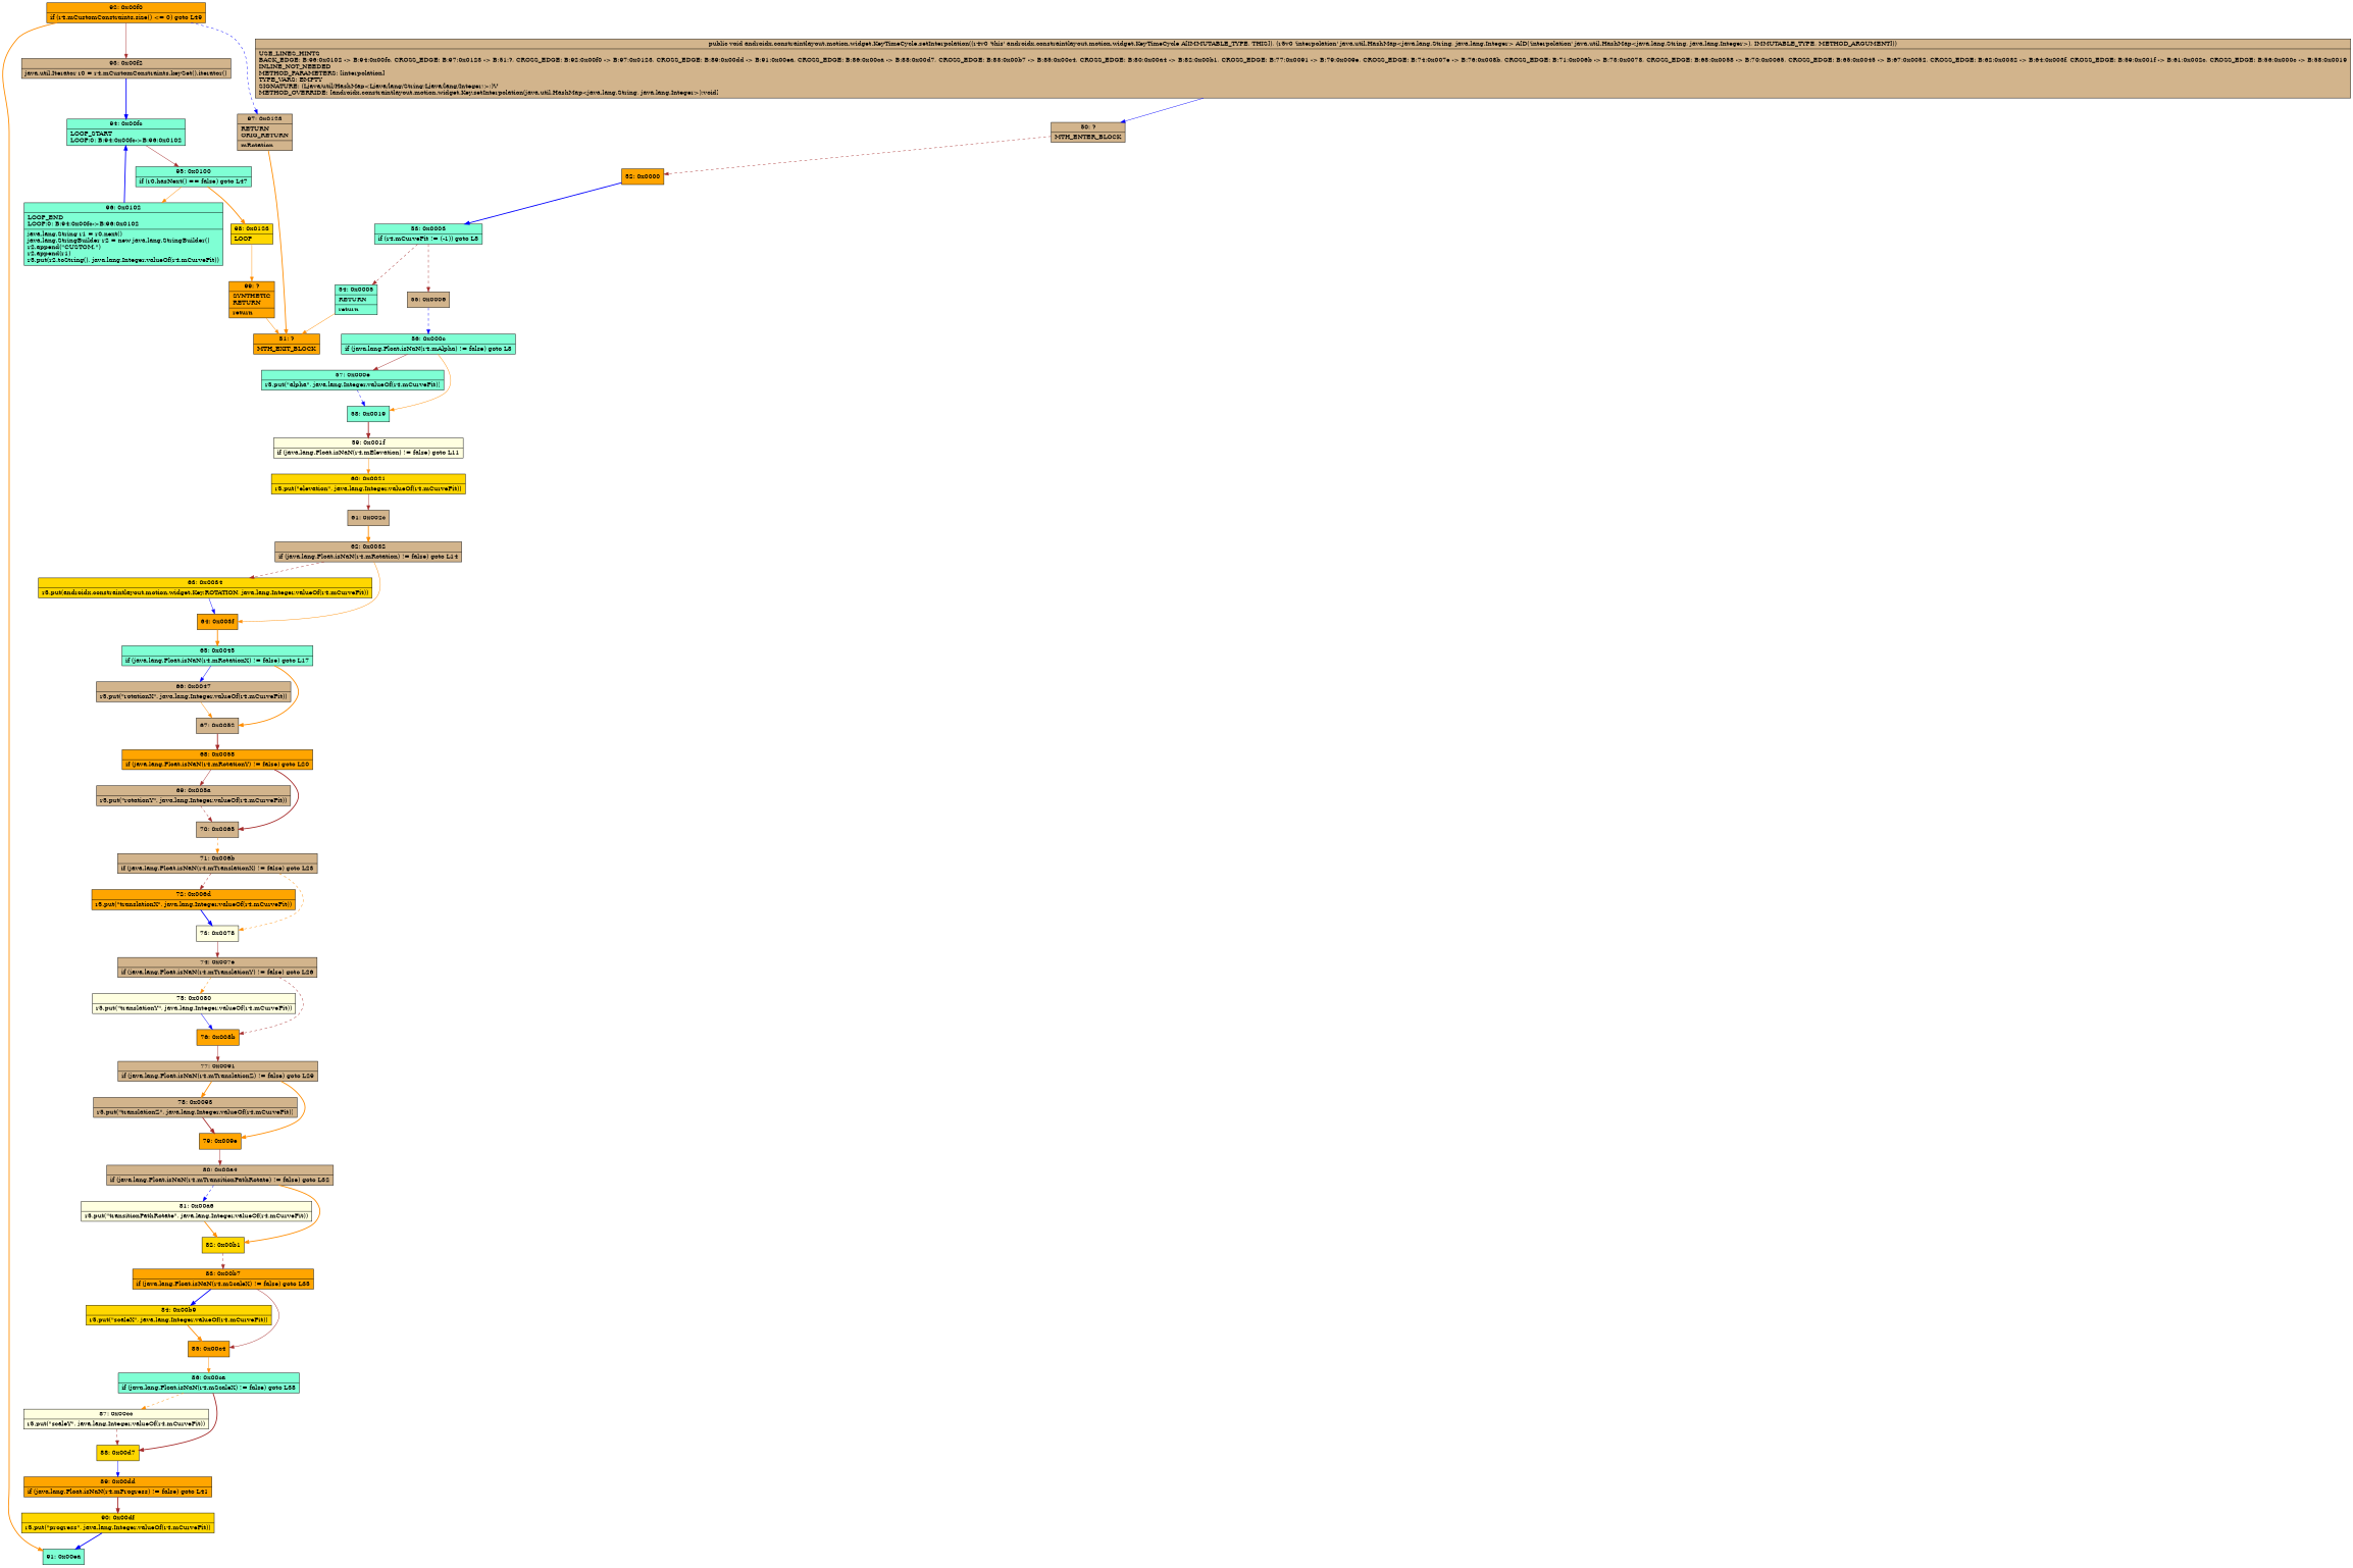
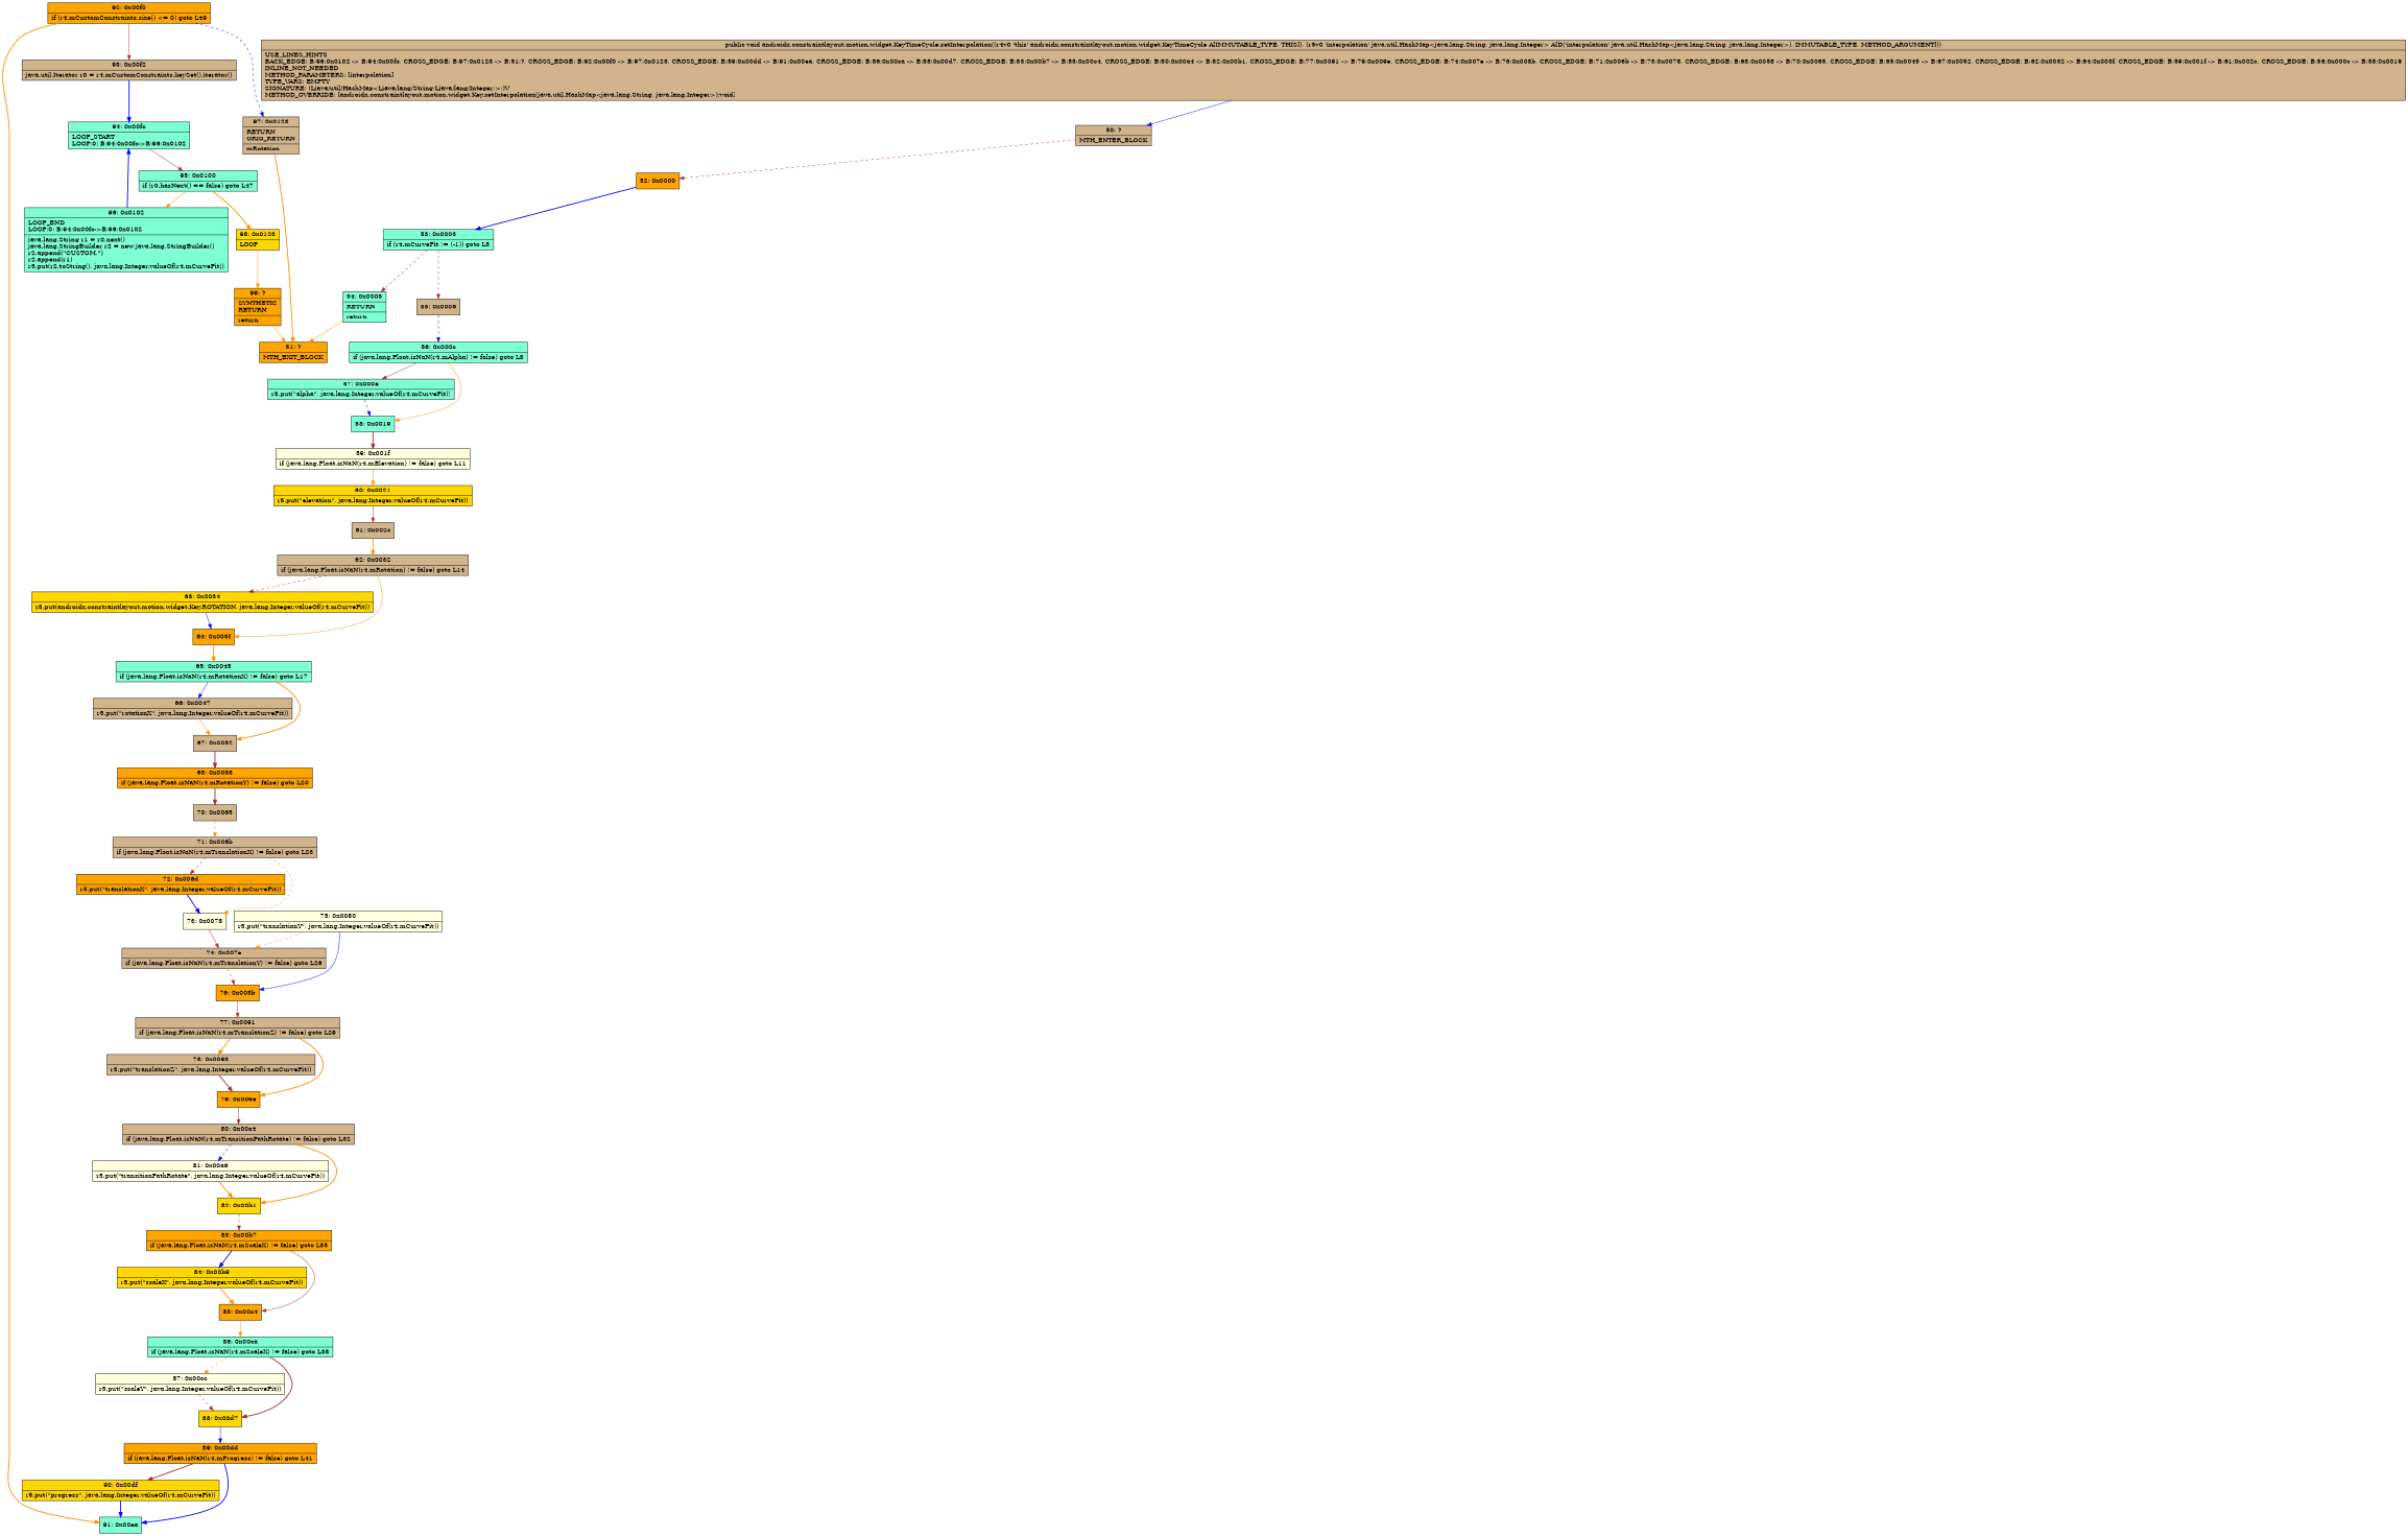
  digraph {
    node [fillcolor=tan shape=record style=filled]
    edge [color=brown style=bold]
    n1 [label="{50\:\ ?|MTH_ENTER_BLOCK\l}"]
    n2 [fillcolor=orange label="{52\:\ 0x0000}"]
    n3 [fillcolor=aquamarine label="{53\:\ 0x0003|if (r4.mCurveFit != (\-1)) goto L5\l}"]
    n4 [fillcolor=aquamarine label="{54\:\ 0x0005|RETURN\l|return\l}"]
    n5 [label="{55\:\ 0x0006}"]
    n6 [fillcolor=orange label="{51\:\ ?|MTH_EXIT_BLOCK\l}"]
    n7 [fillcolor=aquamarine label="{56\:\ 0x000c|if (java.lang.Float.isNaN(r4.mAlpha) != false) goto L8\l}"]
    n8 [fillcolor=aquamarine label="{57\:\ 0x000e|r5.put(\"alpha\", java.lang.Integer.valueOf(r4.mCurveFit))\l}"]
    n9 [fillcolor=aquamarine label="{58\:\ 0x0019}"]
    n10 [fillcolor=lightyellow label="{59\:\ 0x001f|if (java.lang.Float.isNaN(r4.mElevation) != false) goto L11\l}"]
    n11 [fillcolor=gold label="{60\:\ 0x0021|r5.put(\"elevation\", java.lang.Integer.valueOf(r4.mCurveFit))\l}"]
    n12 [label="{61\:\ 0x002c}"]
    n13 [label="{62\:\ 0x0032|if (java.lang.Float.isNaN(r4.mRotation) != false) goto L14\l}"]
    n14 [fillcolor=gold label="{63\:\ 0x0034|r5.put(androidx.constraintlayout.motion.widget.Key.ROTATION, java.lang.Integer.valueOf(r4.mCurveFit))\l}"]
    n15 [fillcolor=orange label="{64\:\ 0x003f}"]
    n16 [fillcolor=aquamarine label="{65\:\ 0x0045|if (java.lang.Float.isNaN(r4.mRotationX) != false) goto L17\l}"]
    n17 [label="{66\:\ 0x0047|r5.put(\"rotationX\", java.lang.Integer.valueOf(r4.mCurveFit))\l}"]
    n18 [label="{67\:\ 0x0052}"]
    n19 [fillcolor=orange label="{68\:\ 0x0058|if (java.lang.Float.isNaN(r4.mRotationY) != false) goto L20\l}"]
-   n20 [label="{69\:\ 0x005a|r5.put(\"rotationY\", java.lang.Integer.valueOf(r4.mCurveFit))\l}"]
    n21 [label="{70\:\ 0x0065}"]
    n22 [label="{71\:\ 0x006b|if (java.lang.Float.isNaN(r4.mTranslationX) != false) goto L23\l}"]
    n23 [fillcolor=orange label="{72\:\ 0x006d|r5.put(\"translationX\", java.lang.Integer.valueOf(r4.mCurveFit))\l}"]
    n24 [fillcolor=lightyellow label="{73\:\ 0x0078}"]
    n25 [label="{74\:\ 0x007e|if (java.lang.Float.isNaN(r4.mTranslationY) != false) goto L26\l}"]
    n26 [fillcolor=lightyellow label="{75\:\ 0x0080|r5.put(\"translationY\", java.lang.Integer.valueOf(r4.mCurveFit))\l}"]
    n27 [fillcolor=orange label="{76\:\ 0x008b}"]
    n28 [label="{77\:\ 0x0091|if (java.lang.Float.isNaN(r4.mTranslationZ) != false) goto L29\l}"]
    n29 [label="{78\:\ 0x0093|r5.put(\"translationZ\", java.lang.Integer.valueOf(r4.mCurveFit))\l}"]
    n30 [fillcolor=orange label="{79\:\ 0x009e}"]
    n31 [label="{80\:\ 0x00a4|if (java.lang.Float.isNaN(r4.mTransitionPathRotate) != false) goto L32\l}"]
    n32 [fillcolor=lightyellow label="{81\:\ 0x00a6|r5.put(\"transitionPathRotate\", java.lang.Integer.valueOf(r4.mCurveFit))\l}"]
    n33 [fillcolor=gold label="{82\:\ 0x00b1}"]
    n34 [fillcolor=orange label="{83\:\ 0x00b7|if (java.lang.Float.isNaN(r4.mScaleX) != false) goto L35\l}"]
    n35 [fillcolor=gold label="{84\:\ 0x00b9|r5.put(\"scaleX\", java.lang.Integer.valueOf(r4.mCurveFit))\l}"]
    n36 [fillcolor=orange label="{85\:\ 0x00c4}"]
    n37 [fillcolor=aquamarine label="{86\:\ 0x00ca|if (java.lang.Float.isNaN(r4.mScaleX) != false) goto L38\l}"]
    n38 [fillcolor=lightyellow label="{87\:\ 0x00cc|r5.put(\"scaleY\", java.lang.Integer.valueOf(r4.mCurveFit))\l}"]
    n39 [fillcolor=gold label="{88\:\ 0x00d7}"]
    n40 [fillcolor=orange label="{89\:\ 0x00dd|if (java.lang.Float.isNaN(r4.mProgress) != false) goto L41\l}"]
    n41 [fillcolor=gold label="{90\:\ 0x00df|r5.put(\"progress\", java.lang.Integer.valueOf(r4.mCurveFit))\l}"]
    n42 [fillcolor=aquamarine label="{91\:\ 0x00ea}"]
    n43 [fillcolor=orange label="{92\:\ 0x00f0|if (r4.mCustomConstraints.size() \<= 0) goto L49\l}"]
    n44 [label="{93\:\ 0x00f2|java.util.Iterator r0 = r4.mCustomConstraints.keySet().iterator()\l}"]
    n45 [label="{97\:\ 0x0123|RETURN\lORIG_RETURN\l|mRotation\l}"]
    n46 [fillcolor=aquamarine label="{94\:\ 0x00fc|LOOP_START\lLOOP:0: B:94:0x00fc\-\>B:96:0x0102\l}"]
    n47 [fillcolor=aquamarine label="{95\:\ 0x0100|if (r0.hasNext() == false) goto L47\l}"]
    n48 [fillcolor=aquamarine label="{96\:\ 0x0102|LOOP_END\lLOOP:0: B:94:0x00fc\-\>B:96:0x0102\l|java.lang.String r1 = r0.next()\ljava.lang.StringBuilder r2 = new java.lang.StringBuilder()\lr2.append(\"CUSTOM,\")\lr2.append(r1)\lr5.put(r2.toString(), java.lang.Integer.valueOf(r4.mCurveFit))\l}"]
    n49 [fillcolor=gold label="{98\:\ 0x0123|LOOP\l}"]
    n50 [fillcolor=orange label="{99\:\ ?|SYNTHETIC\lRETURN\l|return\l}"]
    n51 [label="{public void androidx.constraintlayout.motion.widget.KeyTimeCycle.setInterpolation((r4v0 'this' androidx.constraintlayout.motion.widget.KeyTimeCycle A[IMMUTABLE_TYPE, THIS]), (r5v0 'interpolation' java.util.HashMap\<java.lang.String, java.lang.Integer\> A[D('interpolation' java.util.HashMap\<java.lang.String, java.lang.Integer\>), IMMUTABLE_TYPE, METHOD_ARGUMENT]))  | USE_LINES_HINTS\lBACK_EDGE: B:96:0x0102 \-\> B:94:0x00fc, CROSS_EDGE: B:97:0x0123 \-\> B:51:?, CROSS_EDGE: B:92:0x00f0 \-\> B:97:0x0123, CROSS_EDGE: B:89:0x00dd \-\> B:91:0x00ea, CROSS_EDGE: B:86:0x00ca \-\> B:88:0x00d7, CROSS_EDGE: B:83:0x00b7 \-\> B:85:0x00c4, CROSS_EDGE: B:80:0x00a4 \-\> B:82:0x00b1, CROSS_EDGE: B:77:0x0091 \-\> B:79:0x009e, CROSS_EDGE: B:74:0x007e \-\> B:76:0x008b, CROSS_EDGE: B:71:0x006b \-\> B:73:0x0078, CROSS_EDGE: B:68:0x0058 \-\> B:70:0x0065, CROSS_EDGE: B:65:0x0045 \-\> B:67:0x0052, CROSS_EDGE: B:62:0x0032 \-\> B:64:0x003f, CROSS_EDGE: B:59:0x001f \-\> B:61:0x002c, CROSS_EDGE: B:56:0x000c \-\> B:58:0x0019\lINLINE_NOT_NEEDED\lMETHOD_PARAMETERS: [interpolation]\lTYPE_VARS: EMPTY\lSIGNATURE: (Ljava\/util\/HashMap\<Ljava\/lang\/String;Ljava\/lang\/Integer;\>;)V\lMETHOD_OVERRIDE: [androidx.constraintlayout.motion.widget.Key.setInterpolation(java.util.HashMap\<java.lang.String, java.lang.Integer\>):void]\l}"]
    n1 -> n2 [style=dashed]
    n2 -> n3 [color=blue]
    n3 -> n4 [style=dashed]
    n3 -> n5 [style=dashed]
    n4 -> n6 [color=darkorange style=solid]
    n5 -> n7 [color=blue style=dashed]
    n7 -> n8 [style=solid]
    n7 -> n9 [color=darkorange style=solid]
    n8 -> n9 [color=blue style=dashed]
    n9 -> n10
    n10 -> n11 [color=darkorange style=solid]
    n11 -> n12 [style=solid]
    n12 -> n13 [color=darkorange]
    n13 -> n14 [style=dashed]
    n13 -> n15 [color=darkorange style=solid]
    n14 -> n15 [color=blue style=solid]
    n15 -> n16 [color=darkorange]
    n16 -> n17 [color=blue style=solid]
    n16 -> n18 [color=darkorange]
    n17 -> n18 [color=darkorange style=solid]
    n18 -> n19
-   n19 -> n20 [style=solid]
    n19 -> n21
-   n20 -> n21 [style=dashed]
    n21 -> n22 [color=darkorange style=dashed]
    n22 -> n23 [style=dashed]
    n22 -> n24 [color=darkorange style=dashed]
    n23 -> n24 [color=blue]
    n24 -> n25 [style=solid]
-   n25 -> n26 [color=darkorange style=dashed]
+   n26 -> n25 [color=darkorange style=dashed]
    n25 -> n27 [style=dashed]
    n26 -> n27 [color=blue style=solid]
    n27 -> n28 [style=solid]
    n28 -> n29 [color=darkorange]
    n28 -> n30 [color=darkorange]
    n29 -> n30
    n30 -> n31 [style=solid]
    n31 -> n32 [color=blue style=dashed]
    n31 -> n33 [color=darkorange]
    n32 -> n33 [color=darkorange]
    n33 -> n34 [style=dashed]
    n34 -> n35 [color=blue]
    n34 -> n36 [style=solid]
    n35 -> n36 [color=darkorange]
    n36 -> n37 [color=darkorange style=solid]
    n37 -> n38 [color=darkorange style=dashed]
    n37 -> n39
    n38 -> n39 [style=dashed]
    n39 -> n40 [color=blue style=solid]
    n40 -> n41
+   n40 -> n42 [color=blue]
    n41 -> n42 [color=blue]
    n43 -> n42 [color=darkorange]
    n43 -> n44 [style=solid]
    n43 -> n45 [color=blue style=dashed]
    n44 -> n46 [color=blue]
    n45 -> n6 [color=darkorange]
    n46 -> n47 [style=solid]
    n47 -> n48 [color=darkorange style=solid]
    n47 -> n49 [color=darkorange]
    n48 -> n46 [color=blue]
    n49 -> n50 [color=darkorange style=solid]
    n50 -> n6 [color=darkorange style=solid]
    n51 -> n1 [color=blue style=solid]
  }
